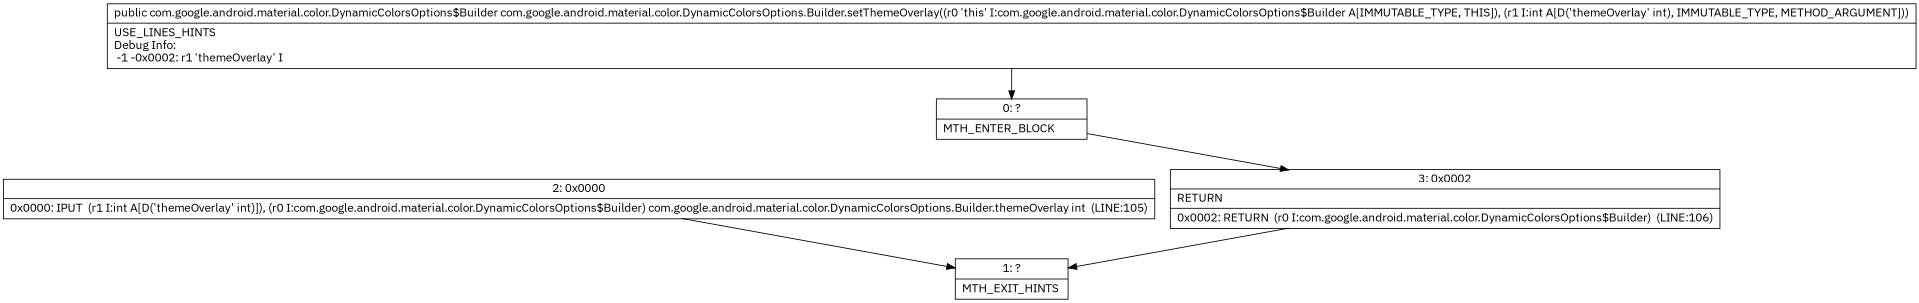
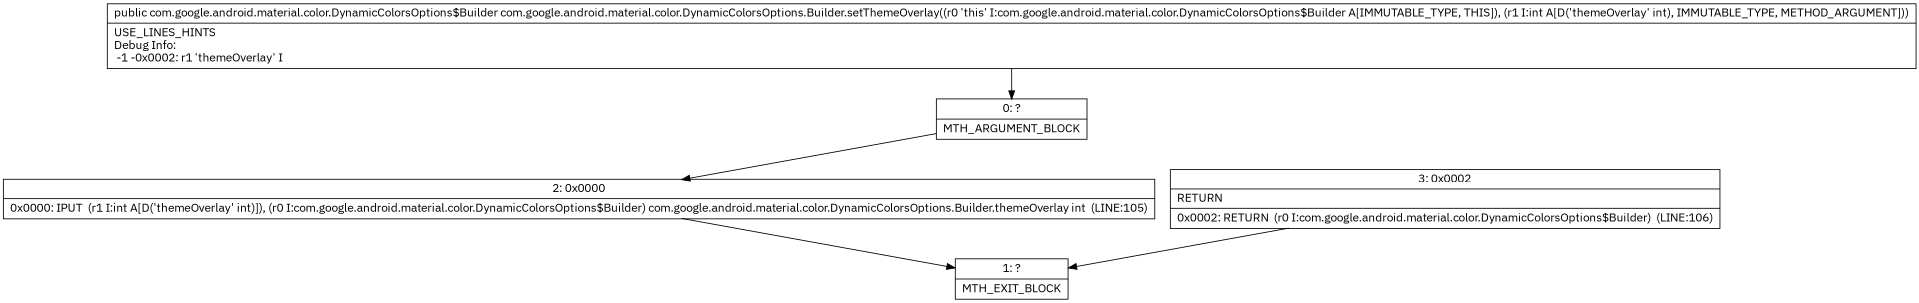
  digraph {
    fontname="IBM Plex Sans"
    node [fontname="IBM Plex Sans" shape=record]
    edge [fontname="IBM Plex Sans"]
-   n1 [label="{0\:\ ?|MTH_ENTER_BLOCK\l}"]
+   n1 [label="{0\:\ ?|MTH_ARGUMENT_BLOCK\l}"]
    n2 [label="{2\:\ 0x0000|0x0000: IPUT  (r1 I:int A[D('themeOverlay' int)]), (r0 I:com.google.android.material.color.DynamicColorsOptions$Builder) com.google.android.material.color.DynamicColorsOptions.Builder.themeOverlay int  (LINE:105)\l}"]
-   n3 [label="{1\:\ ?|MTH_EXIT_HINTS\l}"]
+   n3 [label="{1\:\ ?|MTH_EXIT_BLOCK\l}"]
    n4 [label="{3\:\ 0x0002|RETURN\l|0x0002: RETURN  (r0 I:com.google.android.material.color.DynamicColorsOptions$Builder)  (LINE:106)\l}"]
    n5 [label="{public com.google.android.material.color.DynamicColorsOptions$Builder com.google.android.material.color.DynamicColorsOptions.Builder.setThemeOverlay((r0 'this' I:com.google.android.material.color.DynamicColorsOptions$Builder A[IMMUTABLE_TYPE, THIS]), (r1 I:int A[D('themeOverlay' int), IMMUTABLE_TYPE, METHOD_ARGUMENT]))  | USE_LINES_HINTS\lDebug Info:\l  \-1 \-0x0002: r1 'themeOverlay' I\l}"]
-   n1 -> n4
+   n1 -> n2
    n2 -> n3
    n4 -> n3
    n5 -> n1
  }
